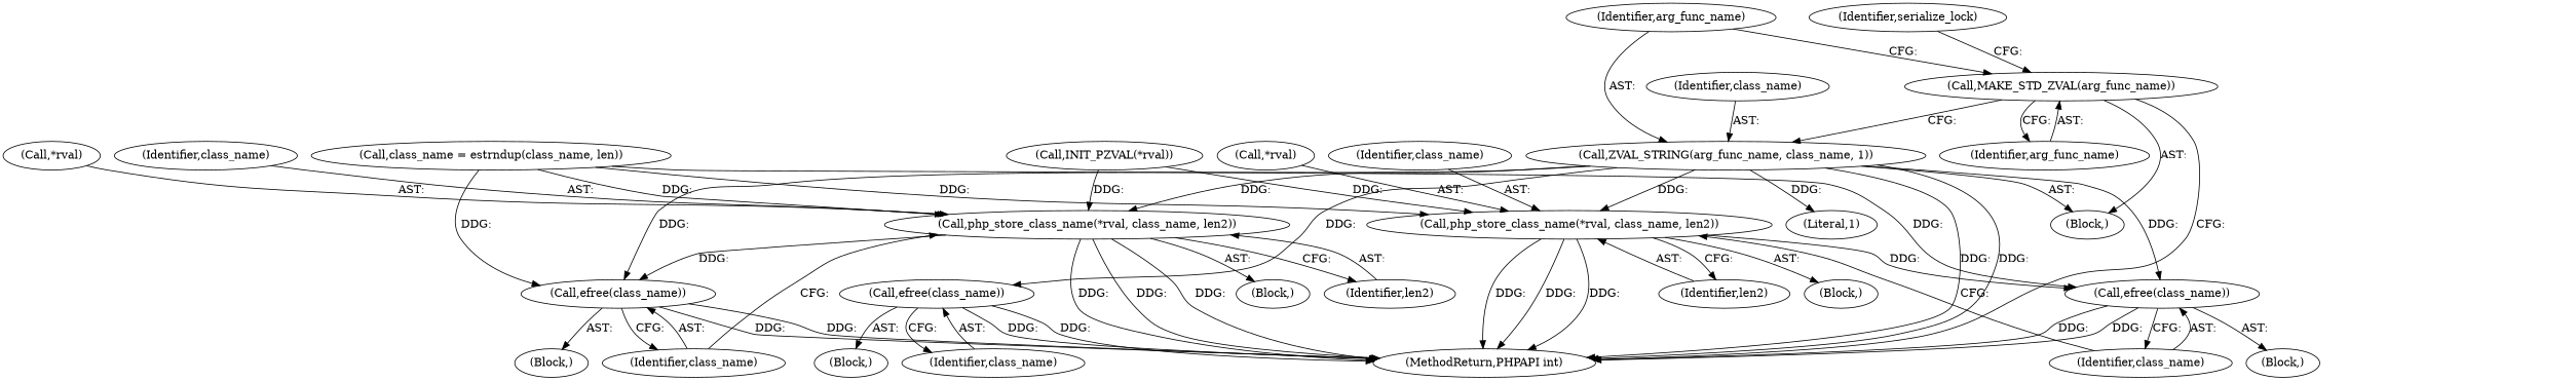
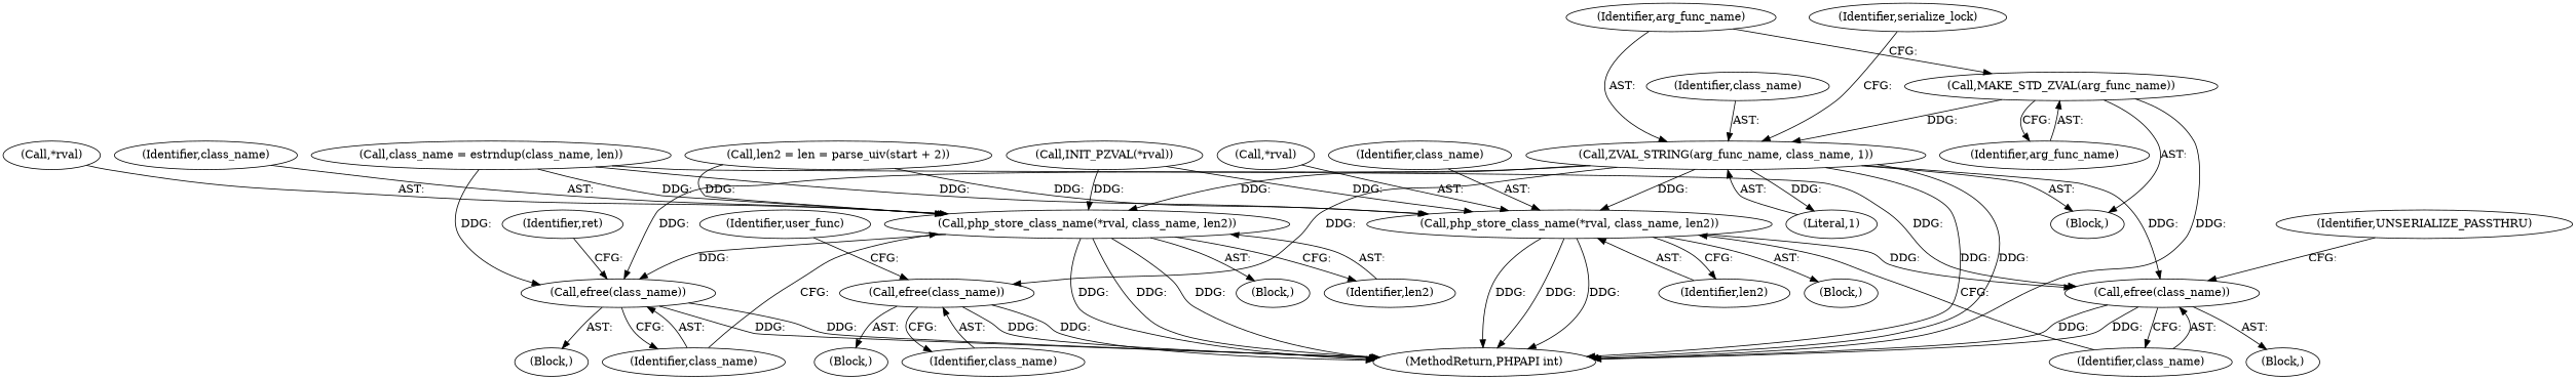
  digraph {
    n1 [label="(Call,ZVAL_STRING(arg_func_name, class_name, 1))"]
    n2 [label="(Call,efree(class_name))"]
    n3 [label="(Call,php_store_class_name(*rval, class_name, len2))"]
    n4 [label="(Call,efree(class_name))"]
    n5 [label="(Call,php_store_class_name(*rval, class_name, len2))"]
    n6 [label="(Call,efree(class_name))"]
    n7 [label="(Block,)"]
    n8 [label="(Literal,1)"]
    n9 [label="(MethodReturn,PHPAPI int)"]
    n10 [label="(Block,)"]
    n11 [label="(Identifier,class_name)"]
    n12 [label="(Block,)"]
    n13 [label="(Identifier,len2)"]
    n14 [label="(Block,)"]
    n15 [label="(Identifier,class_name)"]
    n16 [label="(Identifier,len2)"]
    n17 [label="(Block,)"]
    n18 [label="(Block,)"]
    n19 [label="(Identifier,class_name)"]
    n20 [label="(Call,MAKE_STD_ZVAL(arg_func_name))"]
    n21 [label="(Identifier,arg_func_name)"]
    n22 [label="(Call,*rval)"]
    n23 [label="(Call,class_name = estrndup(class_name, len))"]
    n24 [label="(Call,INIT_PZVAL(*rval))"]
+   n25 [label="(Identifier,user_func)"]
    n26 [label="(Identifier,class_name)"]
+   n27 [label="(Identifier,ret)"]
    n28 [label="(Call,*rval)"]
    n29 [label="(Identifier,arg_func_name)"]
+   n30 [label="(Identifier,UNSERIALIZE_PASSTHRU)"]
    n31 [label="(Identifier,class_name)"]
+   n32 [label="(Call,len2 = len = parse_uiv(start + 2))"]
    n33 [label="(Identifier,class_name)"]
    n34 [label="(Identifier,serialize_lock)"]
    n1 -> n2 [label="DDG: "]
    n1 -> n3 [label="DDG: "]
    n1 -> n4 [label="DDG: "]
    n1 -> n5 [label="DDG: "]
    n1 -> n6 [label="DDG: "]
    n1 -> n7 [label="AST: "]
    n1 -> n8 [label="DDG: "]
    n1 -> n9 [label="DDG: "]
    n1 -> n9 [label="DDG: "]
    n2 -> n9 [label="DDG: "]
    n2 -> n9 [label="DDG: "]
    n2 -> n10 [label="AST: "]
    n2 -> n11 [label="CFG: "]
    n3 -> n4 [label="DDG: "]
    n3 -> n9 [label="DDG: "]
    n3 -> n9 [label="DDG: "]
    n3 -> n9 [label="DDG: "]
    n3 -> n12 [label="AST: "]
    n3 -> n13 [label="CFG: "]
    n4 -> n9 [label="DDG: "]
    n4 -> n9 [label="DDG: "]
    n4 -> n14 [label="AST: "]
    n4 -> n15 [label="CFG: "]
    n5 -> n6 [label="DDG: "]
    n5 -> n9 [label="DDG: "]
    n5 -> n9 [label="DDG: "]
    n5 -> n9 [label="DDG: "]
    n5 -> n16 [label="CFG: "]
    n5 -> n17 [label="AST: "]
    n6 -> n9 [label="DDG: "]
    n6 -> n9 [label="DDG: "]
    n6 -> n18 [label="AST: "]
    n6 -> n19 [label="CFG: "]
+   n8 -> n1 [label="AST: "]
    n11 -> n2 [label="AST: "]
    n13 -> n3 [label="AST: "]
    n15 -> n3 [label="CFG: "]
    n15 -> n4 [label="AST: "]
    n16 -> n5 [label="AST: "]
    n19 -> n5 [label="CFG: "]
    n19 -> n6 [label="AST: "]
-   n20 -> n1 [label="CFG: "]
+   n20 -> n1 [label="DDG: "]
    n20 -> n7 [label="AST: "]
-   n20 -> n9 [label="CFG: "]
+   n20 -> n9 [label="DDG: "]
    n20 -> n21 [label="CFG: "]
    n21 -> n20 [label="AST: "]
    n22 -> n5 [label="AST: "]
    n23 -> n3 [label="DDG: "]
    n23 -> n4 [label="DDG: "]
    n23 -> n5 [label="DDG: "]
    n23 -> n6 [label="DDG: "]
    n24 -> n3 [label="DDG: "]
    n24 -> n5 [label="DDG: "]
+   n25 -> n2 [label="CFG: "]
    n26 -> n5 [label="AST: "]
+   n27 -> n4 [label="CFG: "]
    n28 -> n3 [label="AST: "]
    n29 -> n1 [label="AST: "]
    n29 -> n20 [label="CFG: "]
+   n30 -> n6 [label="CFG: "]
    n31 -> n1 [label="AST: "]
+   n32 -> n3 [label="DDG: "]
+   n32 -> n5 [label="DDG: "]
    n33 -> n3 [label="AST: "]
-   n34 -> n20 [label="CFG: "]
+   n34 -> n1 [label="CFG: "]
  }
